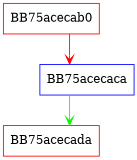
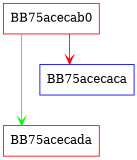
  digraph {
    splines=ortho
    node [color=red shape=box]
    edge [arrowhead=vee]
    BB75acecab0
    BB75acecada
    BB75acecaca [color=blue]
-   BB75acecaca -> BB75acecada [color=green]
+   BB75acecab0 -> BB75acecada [color=green]
    BB75acecab0 -> BB75acecaca [color=red]
  }
